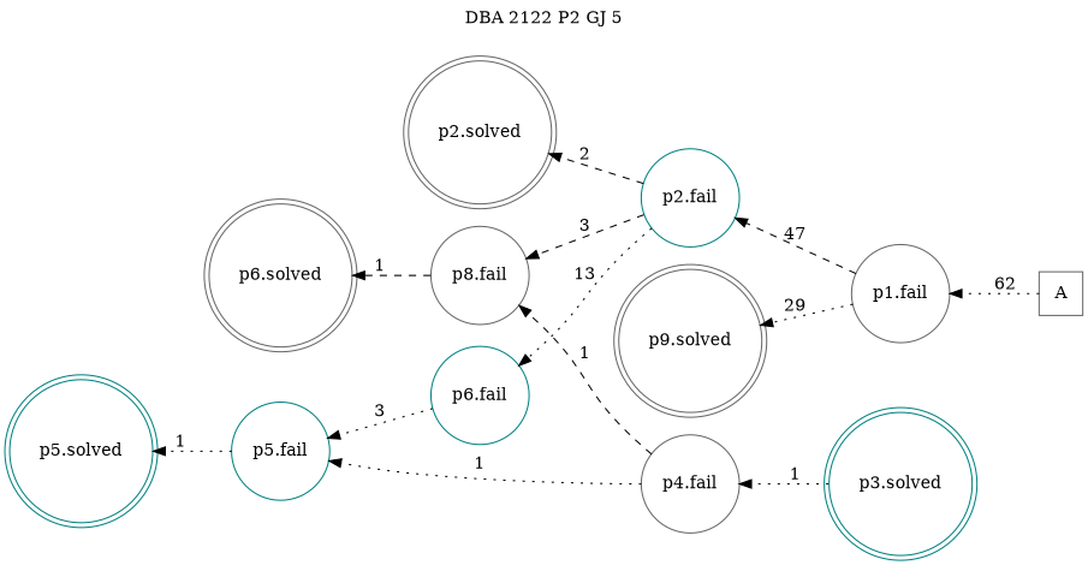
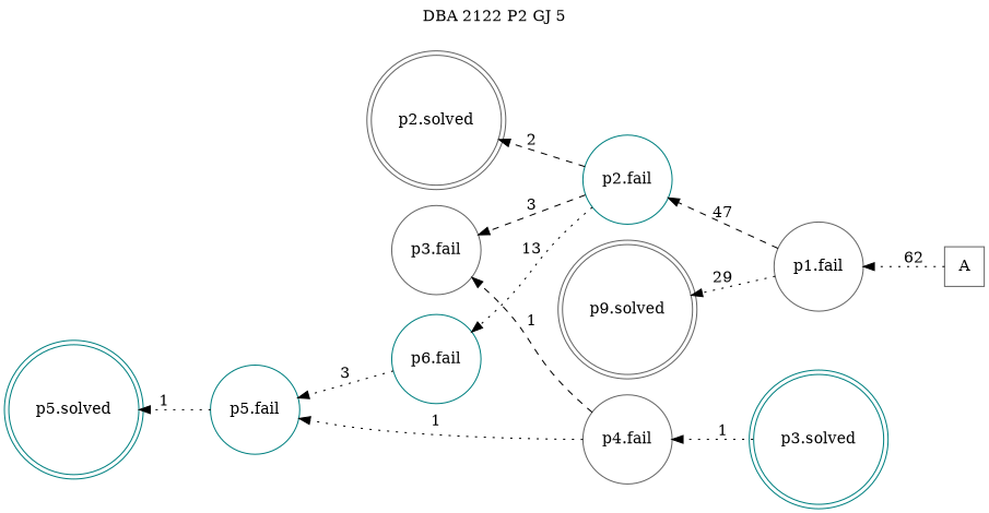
  digraph {
    label=" DBA 2122 P2 GJ 5 "
    labelloc=tl
    rankdir=RL
    node [color=gray40 shape=circle]
    edge [style=dotted]
    n1 [label=A shape=square]
    n2 [label="p1.fail"]
    n3 [label="p9.solved" shape=doublecircle]
    n4 [color=teal label="p2.fail"]
-   n5 [label="p8.fail"]
+   n5 [label="p3.fail"]
    n6 [label="p2.solved" shape=doublecircle]
    n7 [color=teal label="p6.fail"]
-   n8 [label="p6.solved" shape=doublecircle]
    n9 [label="p4.fail"]
    n10 [color=teal label="p5.fail"]
    n11 [color=teal label="p5.solved" shape=doublecircle]
    n12 [color=teal label="p3.solved" shape=doublecircle]
    n1 -> n2 [label=62]
    n2 -> n3 [label=29]
    n2 -> n4 [label=47 style=dashed]
    n4 -> n5 [label=3 style=dashed]
    n4 -> n6 [label=2 style=dashed]
    n4 -> n7 [label=13]
-   n5 -> n8 [label=1 style=dashed]
    n7 -> n10 [label=3]
    n9 -> n5 [label=1 style=dashed]
    n9 -> n10 [label=1]
    n10 -> n11 [label=1]
    n12 -> n9 [label=1]
  }
